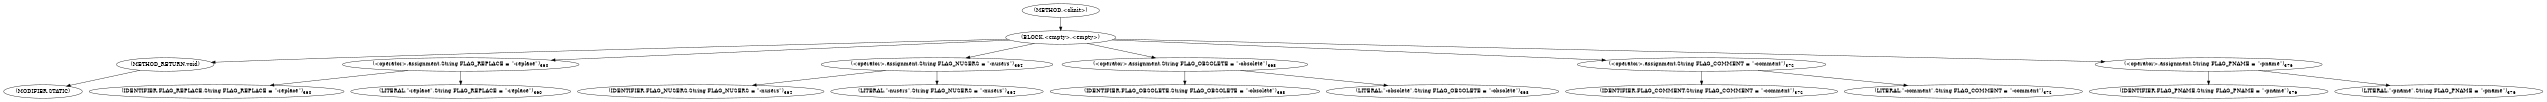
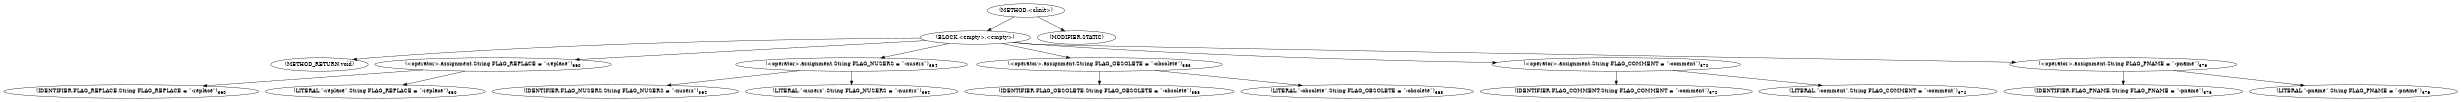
  digraph {
    fontname="DejaVu Serif"
    node [fontname="DejaVu Serif"]
    edge [fontname="DejaVu Serif"]
    n1 [label=<(METHOD,&lt;clinit&gt;)>]
    n2 [label=<(BLOCK,&lt;empty&gt;,&lt;empty&gt;)>]
    n3 [label=<(MODIFIER,STATIC)>]
    n4 [label=<(METHOD_RETURN,void)>]
    n5 [label=<(&lt;operator&gt;.assignment,String FLAG_REPLACE = &quot;-replace&quot;)<SUB>360</SUB>>]
    n6 [label=<(&lt;operator&gt;.assignment,String FLAG_NUSERS = &quot;-nusers&quot;)<SUB>364</SUB>>]
    n7 [label=<(&lt;operator&gt;.assignment,String FLAG_OBSOLETE = &quot;-obsolete&quot;)<SUB>368</SUB>>]
    n8 [label=<(&lt;operator&gt;.assignment,String FLAG_COMMENT = &quot;-comment&quot;)<SUB>372</SUB>>]
    n9 [label=<(&lt;operator&gt;.assignment,String FLAG_PNAME = &quot;-pname&quot;)<SUB>376</SUB>>]
    n10 [label=<(IDENTIFIER,FLAG_REPLACE,String FLAG_REPLACE = &quot;-replace&quot;)<SUB>360</SUB>>]
    n11 [label=<(LITERAL,&quot;-replace&quot;,String FLAG_REPLACE = &quot;-replace&quot;)<SUB>360</SUB>>]
    n12 [label=<(IDENTIFIER,FLAG_NUSERS,String FLAG_NUSERS = &quot;-nusers&quot;)<SUB>364</SUB>>]
    n13 [label=<(LITERAL,&quot;-nusers&quot;,String FLAG_NUSERS = &quot;-nusers&quot;)<SUB>364</SUB>>]
    n14 [label=<(IDENTIFIER,FLAG_OBSOLETE,String FLAG_OBSOLETE = &quot;-obsolete&quot;)<SUB>368</SUB>>]
    n15 [label=<(LITERAL,&quot;-obsolete&quot;,String FLAG_OBSOLETE = &quot;-obsolete&quot;)<SUB>368</SUB>>]
    n16 [label=<(IDENTIFIER,FLAG_COMMENT,String FLAG_COMMENT = &quot;-comment&quot;)<SUB>372</SUB>>]
    n17 [label=<(LITERAL,&quot;-comment&quot;,String FLAG_COMMENT = &quot;-comment&quot;)<SUB>372</SUB>>]
    n18 [label=<(IDENTIFIER,FLAG_PNAME,String FLAG_PNAME = &quot;-pname&quot;)<SUB>376</SUB>>]
    n19 [label=<(LITERAL,&quot;-pname&quot;,String FLAG_PNAME = &quot;-pname&quot;)<SUB>376</SUB>>]
    n1 -> n2
-   n4 -> n3
+   n1 -> n3
    n2 -> n4
    n2 -> n5
    n2 -> n6
    n2 -> n7
    n2 -> n8
    n2 -> n9
    n5 -> n10
    n5 -> n11
    n6 -> n12
    n6 -> n13
    n7 -> n14
    n7 -> n15
    n8 -> n16
    n8 -> n17
    n9 -> n18
    n9 -> n19
  }
